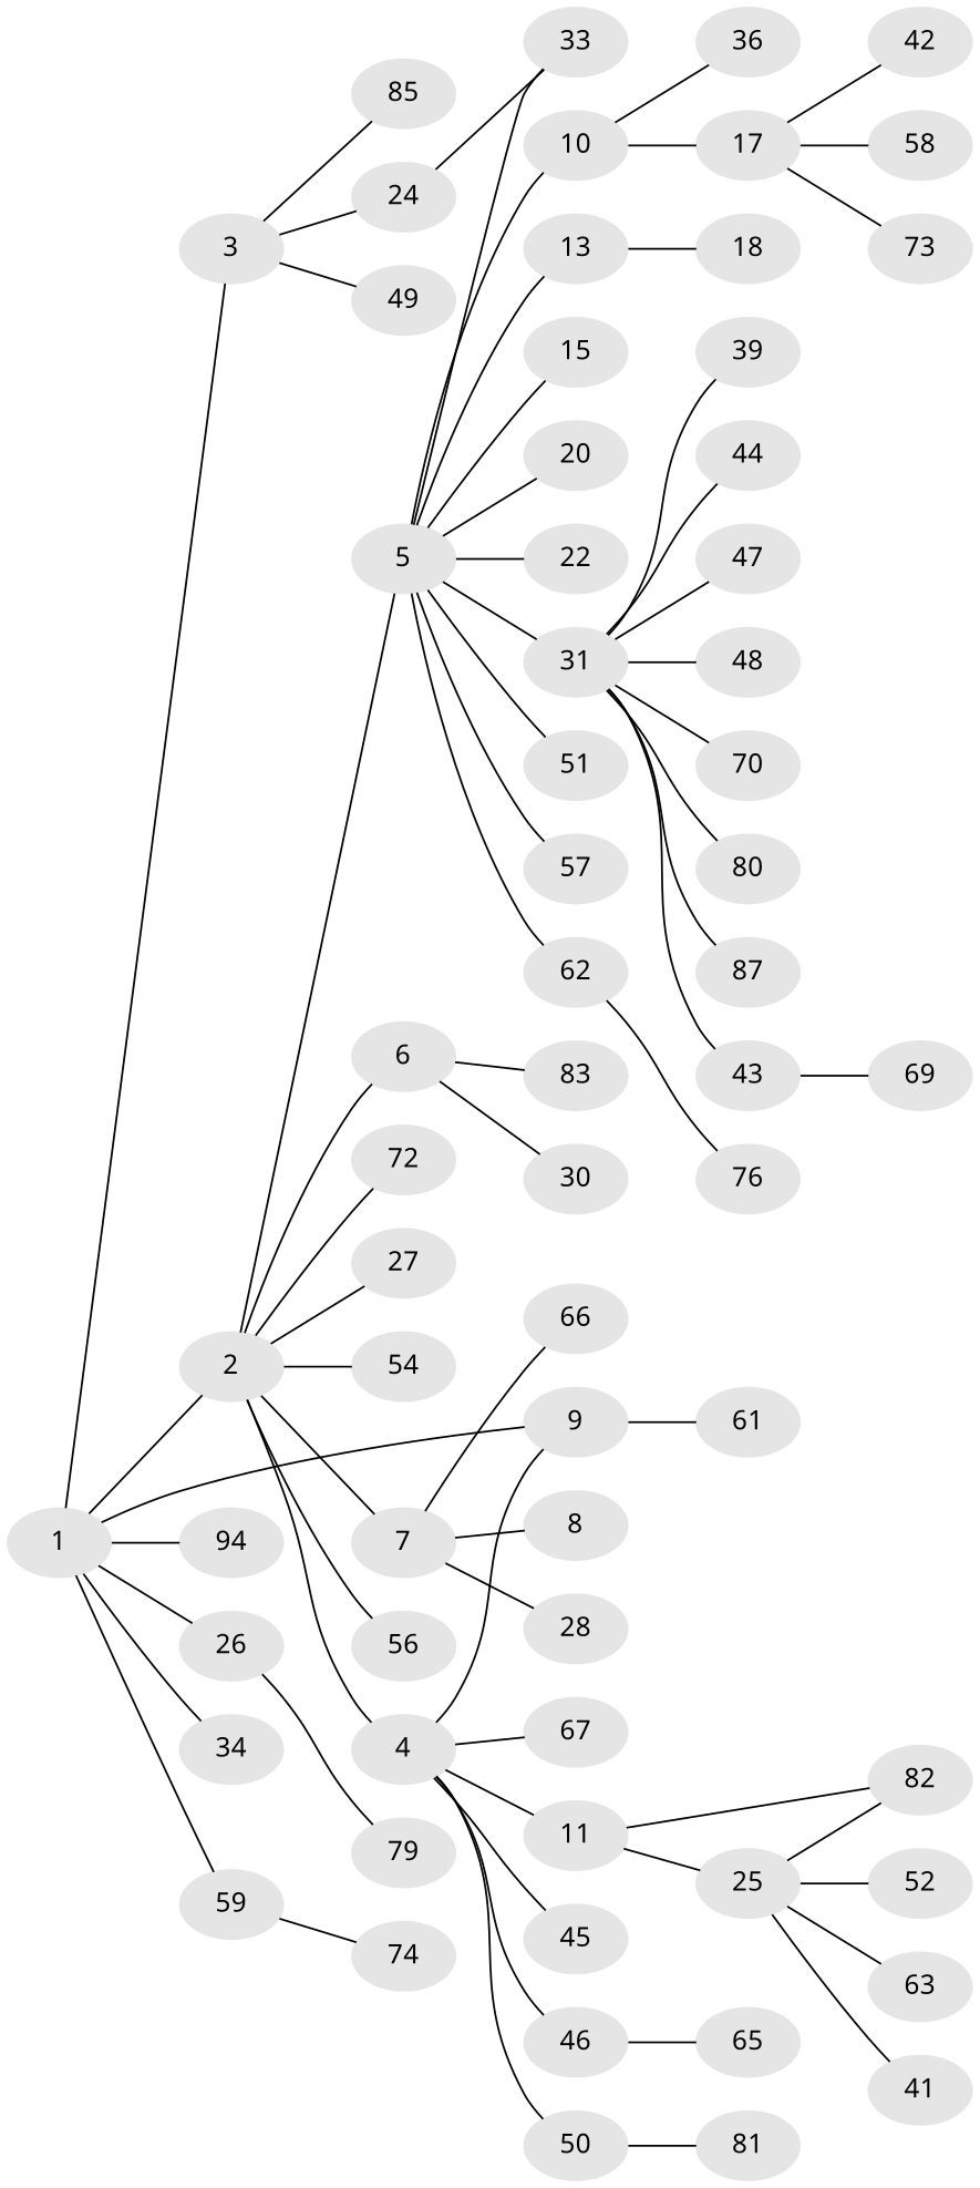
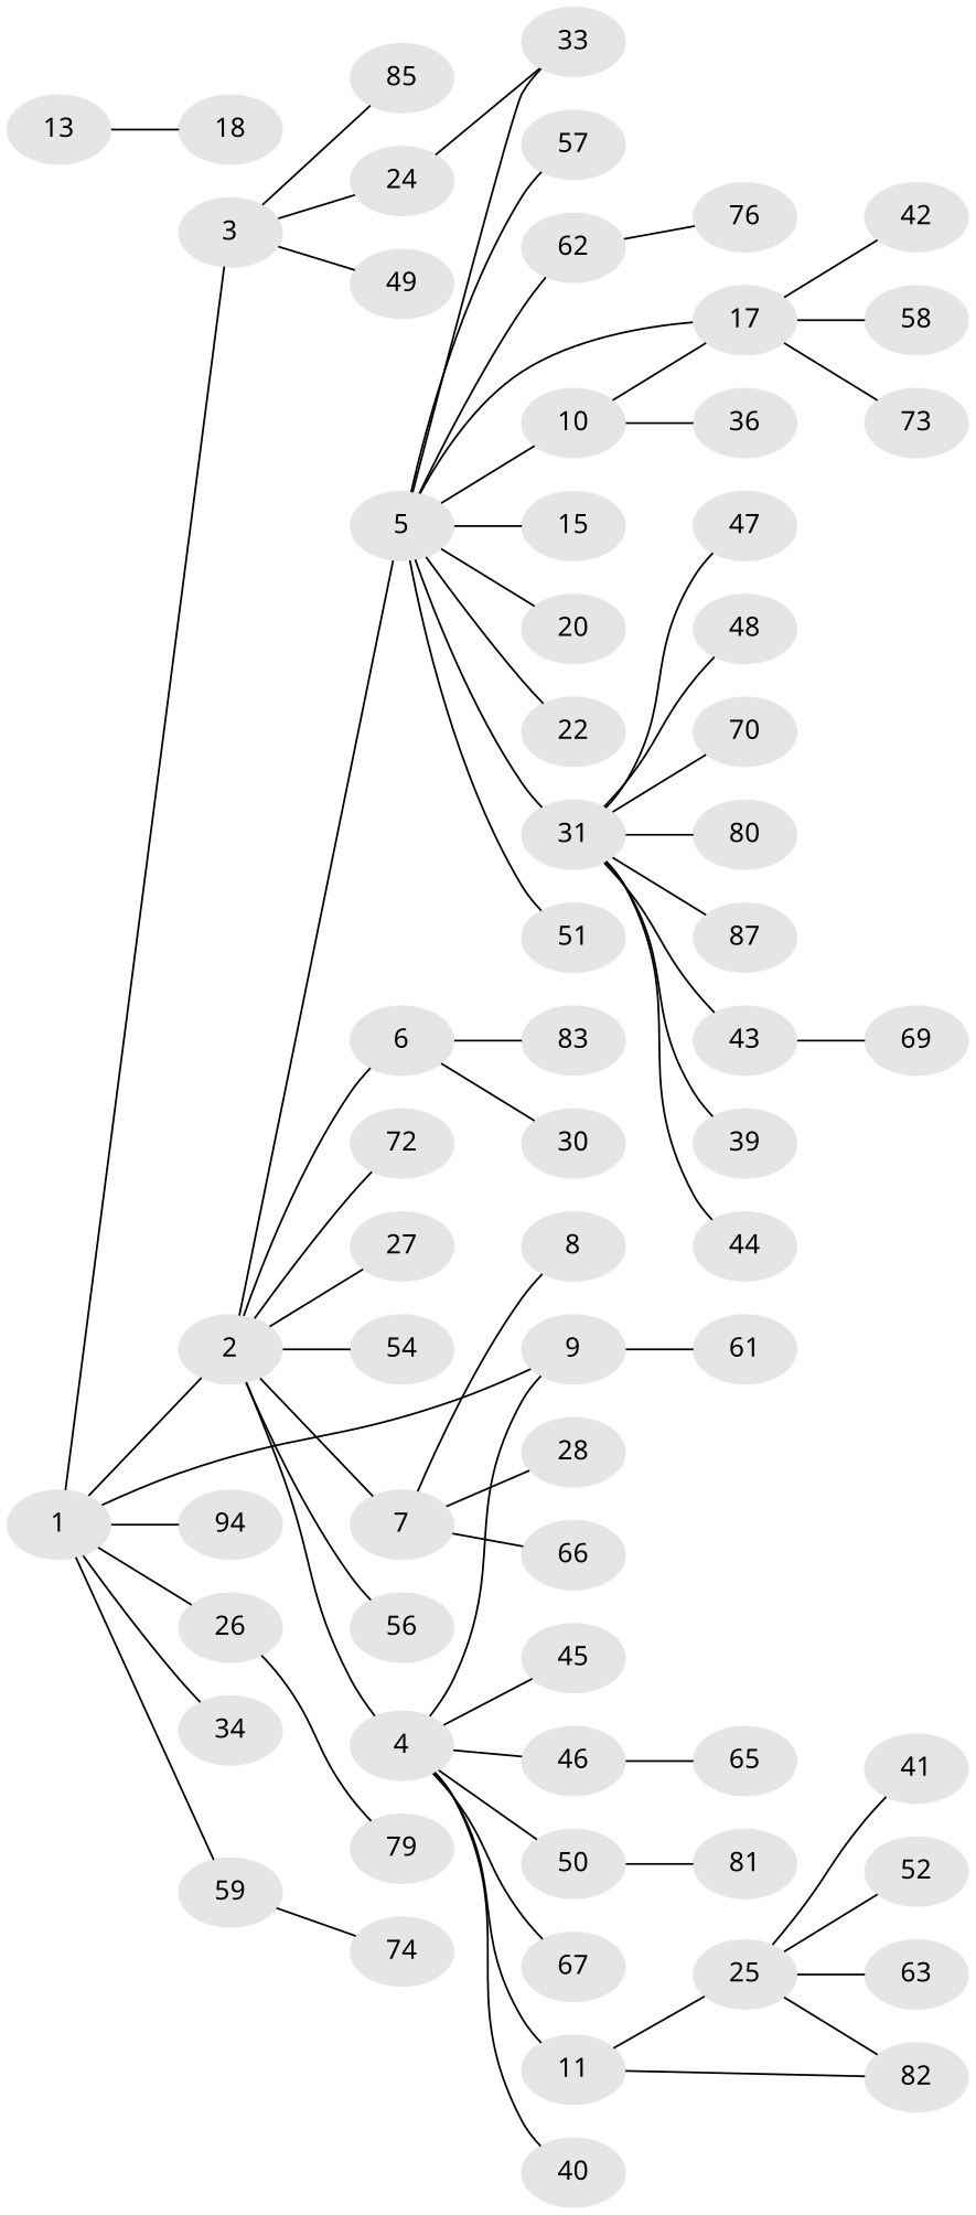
  graph {
    fontname="Noto Sans"
    rankdir=LR
    node [color=gray90 fontname="Noto Sans" style=filled]
    edge [fontname="Noto Sans"]
    1 [super="+53"]
    2 [super="+37"]
    3 [super="+23"]
    9
    n5 [label=94]
    26
    34
    59
    4 [super="+35"]
    5 [super="+16"]
    6 [super="+78"]
    7 [super="+68"]
    27
    54 [super="+84"]
    56
    72
    24 [super="+75"]
    49
    85
    61 [super="+64"]
    79
    74
    11 [super="+21"]
+   40
    45 [super="+81"]
    46
    50 [super="+55"]
    67
    10 [super="+12"]
    13 [super="+86"]
    15
    20
    22
    31 [super="+32"]
    33
    51
    57
    62
    30
    83
    8 [super="+60"]
    28
    66
    25 [super="+29"]
    82
    65
    n47 [label=81]
    17 [super="+19"]
    36
    18
    43
    39
    44 [super="+71"]
    47
    48
    70
    80
    87
    76
    42
    58 [super="+77"]
    73
    41
    52
    63
    69
    1 -- 2
    1 -- 3
    1 -- 9
    1 -- n5
    1 -- 26
    1 -- 34
    1 -- 59
    2 -- 4
    2 -- 5
    2 -- 6
    2 -- 7
    2 -- 27
    2 -- 54
    2 -- 56
    2 -- 72
    3 -- 24
    3 -- 49
    3 -- 85
    9 -- 61
    26 -- 79
    59 -- 74
    4 -- 9
    4 -- 11
+   4 -- 40
    4 -- 45
    4 -- 46
    4 -- 50
    4 -- 67
    5 -- 10
-   5 -- 13
+   5 -- 17
    5 -- 15
    5 -- 20
    5 -- 22
    5 -- 31
    5 -- 33
    5 -- 51
    5 -- 57
    5 -- 62
    6 -- 30
    6 -- 83
    7 -- 8
    7 -- 28
    7 -- 66
    24 -- 33
    11 -- 25
    11 -- 82
    46 -- 65
    50 -- n47
    10 -- 17
    10 -- 36
    13 -- 18
    31 -- 43
    31 -- 39
    31 -- 44
    31 -- 47
    31 -- 48
    31 -- 70
    31 -- 80
    31 -- 87
    62 -- 76
    25 -- 82
    25 -- 41
    25 -- 52
    25 -- 63
    17 -- 42
    17 -- 58
    17 -- 73
    43 -- 69
  }
